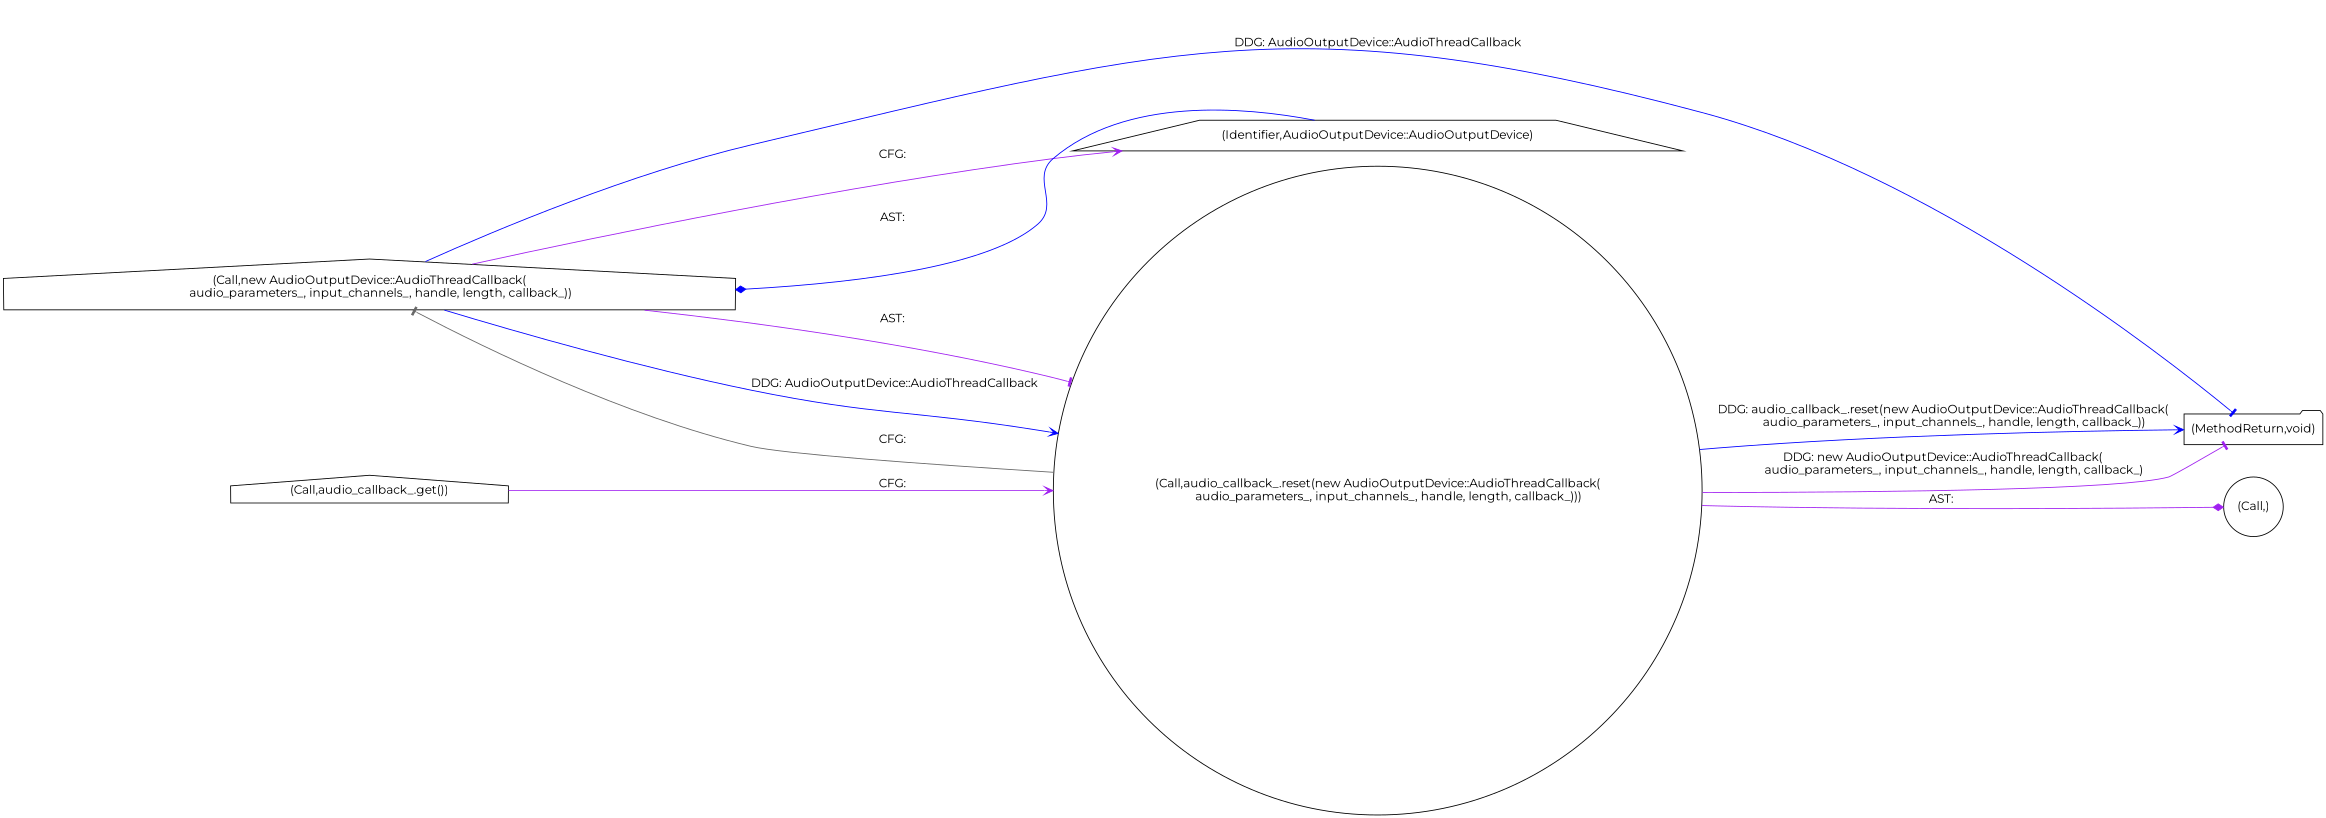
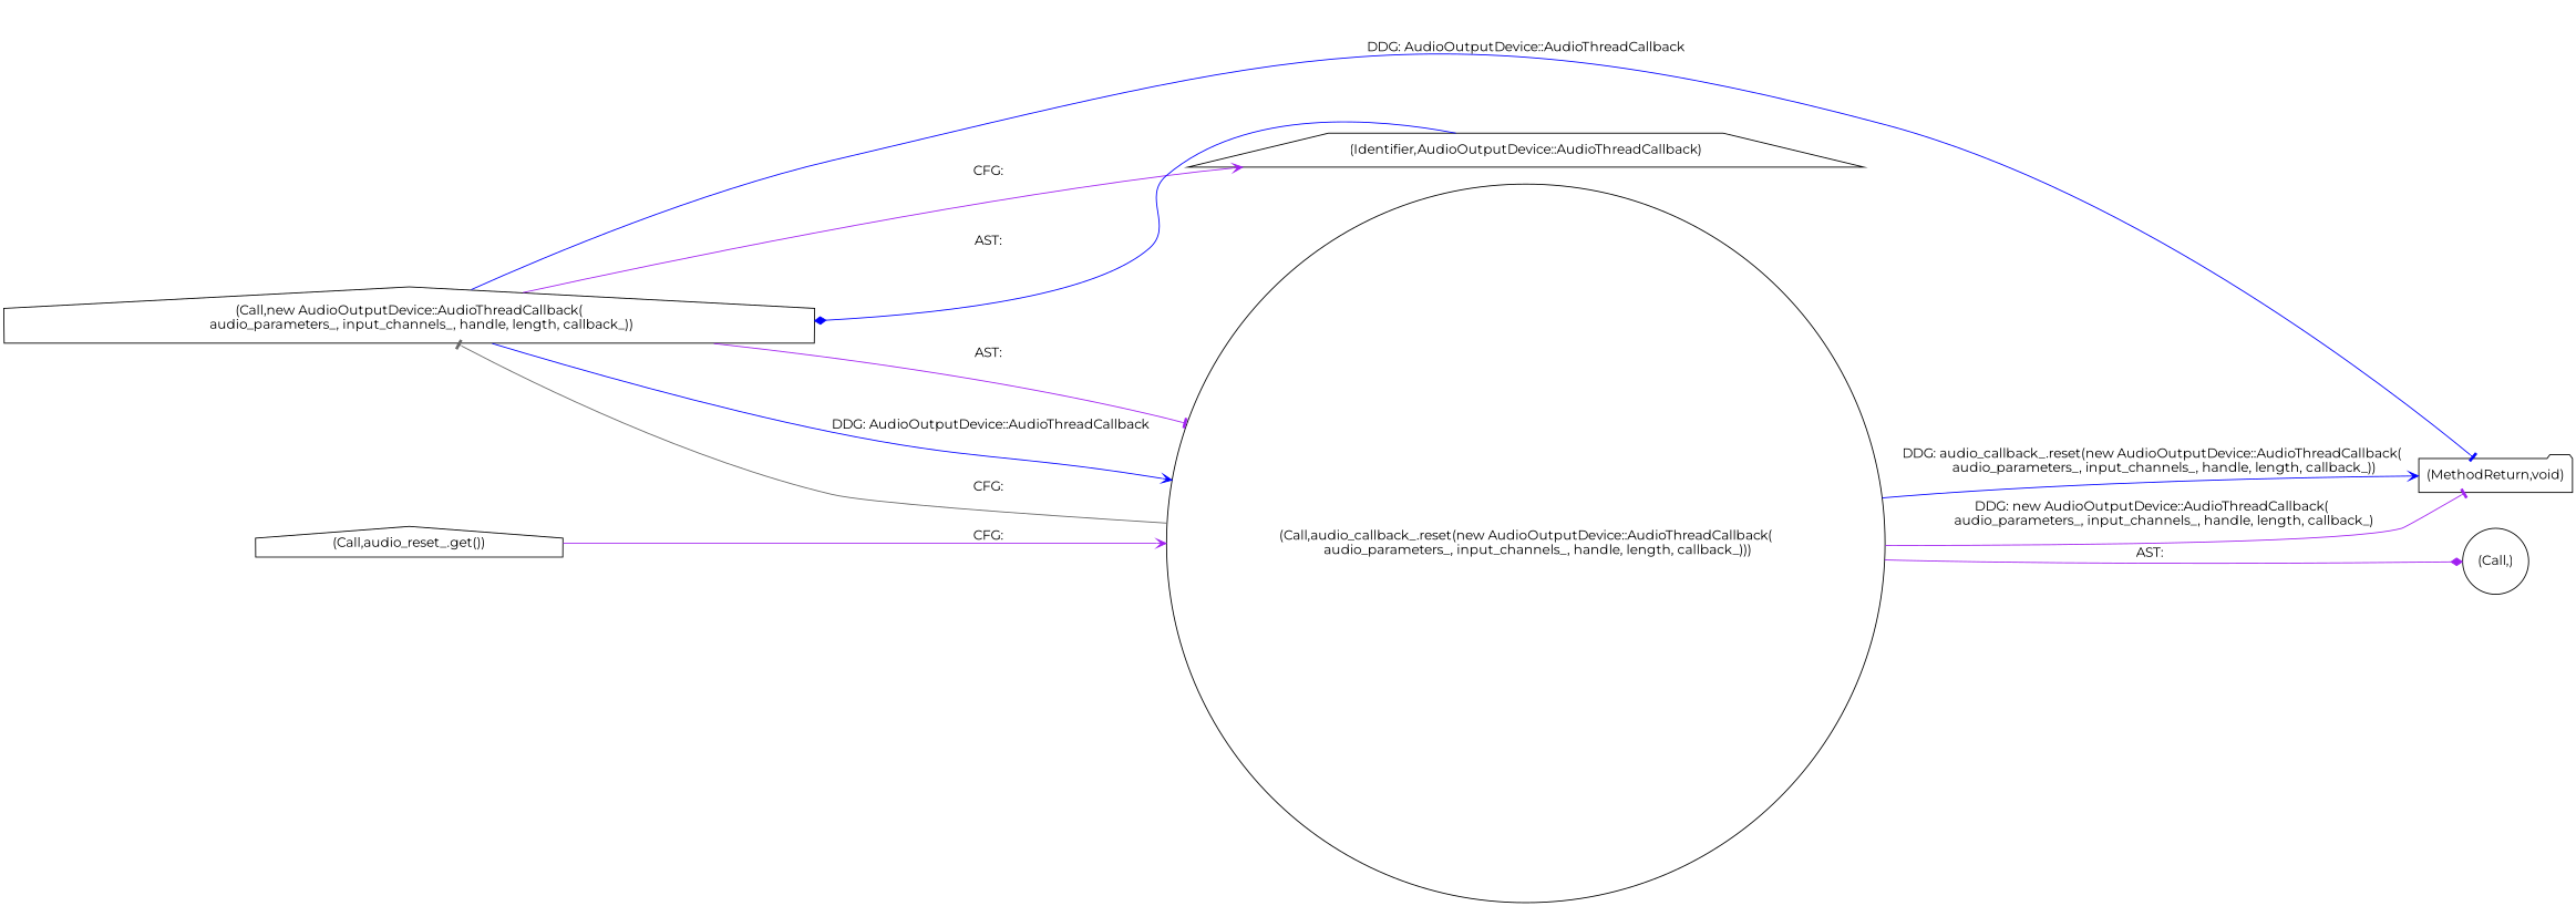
  digraph {
    fontname=Montserrat
    rankdir=LR
    node [fontname=Montserrat shape=house]
    edge [arrowhead=tee color=purple fontname=Montserrat]
    n1 [label="(Call,new AudioOutputDevice::AudioThreadCallback(\n       audio_parameters_, input_channels_, handle, length, callback_))"]
    n2 [label="(Call,audio_callback_.reset(new AudioOutputDevice::AudioThreadCallback(\n       audio_parameters_, input_channels_, handle, length, callback_)))" shape=circle]
    n3 [label="(MethodReturn,void)" shape=folder]
-   n4 [label="(Identifier,AudioOutputDevice::AudioOutputDevice)" shape=trapezium]
+   n4 [label="(Identifier,AudioOutputDevice::AudioThreadCallback)" shape=trapezium]
    n5 [label="(Call,)" shape=circle]
-   n6 [label="(Call,audio_callback_.get())"]
+   n6 [label="(Call,audio_reset_.get())"]
    n1 -> n2 [label="AST: "]
    n1 -> n2 [arrowhead=vee color=blue label="DDG: AudioOutputDevice::AudioThreadCallback"]
    n1 -> n3 [color=blue label="DDG: AudioOutputDevice::AudioThreadCallback"]
    n1 -> n4 [arrowhead=vee label="CFG: "]
    n2 -> n1 [color=gray40 label="CFG: "]
    n2 -> n3 [arrowhead=vee color=blue label="DDG: audio_callback_.reset(new AudioOutputDevice::AudioThreadCallback(\n       audio_parameters_, input_channels_, handle, length, callback_))"]
    n2 -> n3 [label="DDG: new AudioOutputDevice::AudioThreadCallback(\n       audio_parameters_, input_channels_, handle, length, callback_)"]
    n2 -> n5 [arrowhead=diamond label="AST: "]
    n4 -> n1 [arrowhead=diamond color=blue label="AST: "]
    n6 -> n2 [arrowhead=vee label="CFG: "]
  }
